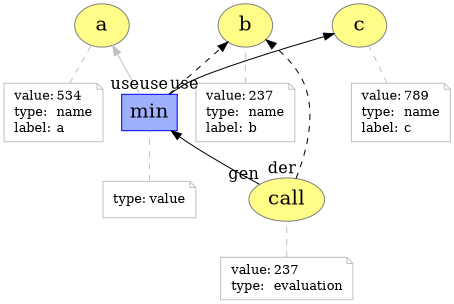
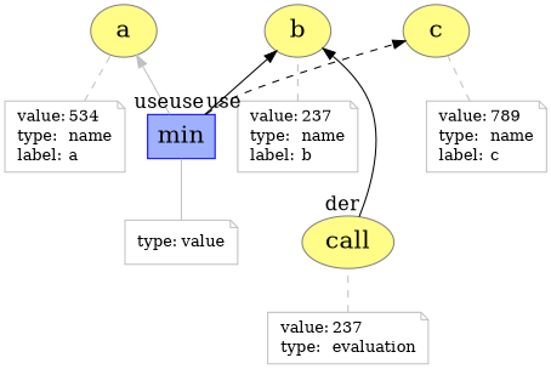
  digraph {
    rankdir=BT
    node [color=gray fontsize=20 shape=note]
    edge [color=gray]
    n1 [color="#808080" fillcolor="#FFFC87" label=a style=filled shape=""]
    n2 [fontcolor=black fontsize=13 label=<<TABLE cellpadding="0" border="0"> 	<TR> 	    <TD align="left">value:</TD> 	    <TD align="left">534</TD> 	</TR> 	<TR> 	    <TD align="left">type:</TD> 	    <TD align="left">name</TD> 	</TR> 	<TR> 	    <TD align="left">label:</TD> 	    <TD align="left">a</TD> 	</TR> </TABLE>>]
    n3 [color="#808080" fillcolor="#FFFC87" label=b style=filled shape=""]
    n4 [fontcolor=black fontsize=13 label=<<TABLE cellpadding="0" border="0"> 	<TR> 	    <TD align="left">value:</TD> 	    <TD align="left">237</TD> 	</TR> 	<TR> 	    <TD align="left">type:</TD> 	    <TD align="left">name</TD> 	</TR> 	<TR> 	    <TD align="left">label:</TD> 	    <TD align="left">b</TD> 	</TR> </TABLE>>]
    n5 [color="#808080" fillcolor="#FFFC87" label=c style=filled shape=""]
    n6 [fontcolor=black fontsize=13 label=<<TABLE cellpadding="0" border="0"> 	<TR> 	    <TD align="left">value:</TD> 	    <TD align="left">789</TD> 	</TR> 	<TR> 	    <TD align="left">type:</TD> 	    <TD align="left">name</TD> 	</TR> 	<TR> 	    <TD align="left">label:</TD> 	    <TD align="left">c</TD> 	</TR> </TABLE>>]
    n7 [color="#808080" fillcolor="#FFFC87" label=call style=filled shape=""]
    n8 [color="#0000FF" fillcolor="#9FB1FC" label=min shape=polygon sides=4 style=filled]
    n9 [fontcolor=black fontsize=13 label=<<TABLE cellpadding="0" border="0"> 	<TR> 	    <TD align="left">value:</TD> 	    <TD align="left">237</TD> 	</TR> 	<TR> 	    <TD align="left">type:</TD> 	    <TD align="left">evaluation</TD> 	</TR> </TABLE>>]
    n10 [fontcolor=black fontsize=13 label=<<TABLE cellpadding="0" border="0"> 	<TR> 	    <TD align="left">type:</TD> 	    <TD align="left">value</TD> 	</TR> </TABLE>>]
    n2 -> n1 [arrowhead=none style=dashed]
    n4 -> n3 [arrowhead=none style=dashed]
    n6 -> n5 [arrowhead=none style=dashed]
-   n7 -> n3 [labelangle=60.0 labeldistance=2 labelfontsize=16 rotation=20 taillabel=der style=dashed color=""]
-   n7 -> n8 [labelangle=60.0 labeldistance=2 labelfontsize=16 rotation=20 taillabel=gen color=""]
+   n7 -> n3 [labelangle=60.0 labeldistance=2 labelfontsize=16 rotation=20 taillabel=der color=""]
    n8 -> n1 [labelangle=60.0 labeldistance=2 labelfontsize=16 rotation=20 taillabel=use]
-   n8 -> n3 [labelangle=60.0 labeldistance=2 labelfontsize=16 rotation=20 taillabel=use style=dashed color=""]
-   n8 -> n5 [labelangle=60.0 labeldistance=2 labelfontsize=16 rotation=20 taillabel=use color=""]
+   n8 -> n3 [labelangle=60.0 labeldistance=2 labelfontsize=16 rotation=20 taillabel=use color=""]
+   n8 -> n5 [labelangle=60.0 labeldistance=2 labelfontsize=16 rotation=20 taillabel=use style=dashed color=""]
    n9 -> n7 [arrowhead=none style=dashed]
-   n10 -> n8 [arrowhead=none style=dashed]
+   n10 -> n8 [arrowhead=none style=solid]
  }
